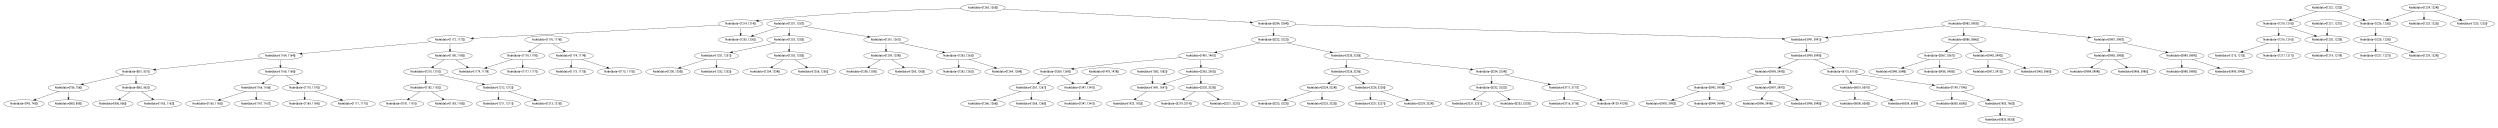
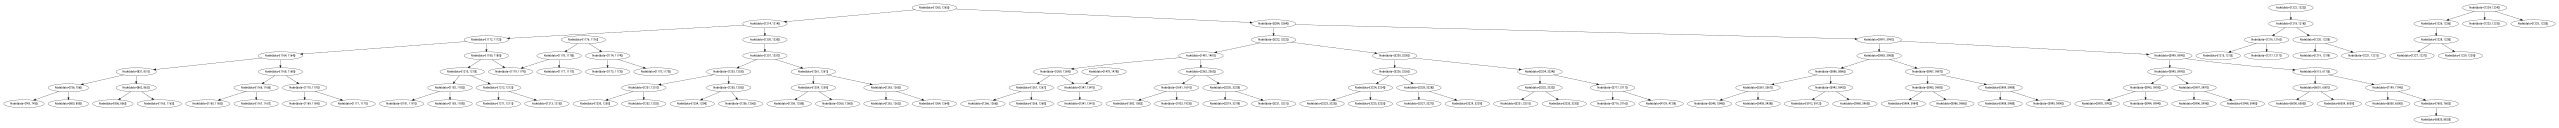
  digraph {
    fontname="Roboto Condensed"
    node [fontname="Roboto Condensed"]
    edge [fontname="Roboto Condensed"]
    n1 [label="Node{data=[1265, 1265]}"]
    n2 [label="Node{data=[1214, 1214]}"]
    n3 [label="Node{data=[5284, 5284]}"]
    n4 [label="Node{data=[1172, 1172]}"]
    n5 [label="Node{data=[1230, 1230]}"]
    n6 [label="Node{data=[3222, 3222]}"]
    n7 [label="Node{data=[5991, 5991]}"]
    n8 [label="Node{data=[1164, 1164]}"]
    n9 [label="Node{data=[1180, 1180]}"]
    n10 [label="Node{data=[1257, 1257]}"]
    n11 [label="Node{data=[831, 831]}"]
    n12 [label="Node{data=[1168, 1168]}"]
    n13 [label="Node{data=[1210, 1210]}"]
    n14 [label="Node{data=[1179, 1179]}"]
    n15 [label="Node{data=[756, 756]}"]
    n16 [label="Node{data=[862, 862]}"]
    n17 [label="Node{data=[1166, 1166]}"]
    n18 [label="Node{data=[1170, 1170]}"]
    n19 [label="Node{data=[743, 743]}"]
    n20 [label="Node{data=[800, 800]}"]
    n21 [label="Node{data=[856, 856]}"]
    n22 [label="Node{data=[1163, 1163]}"]
    n23 [label="Node{data=[1165, 1165]}"]
    n24 [label="Node{data=[1167, 1167]}"]
    n25 [label="Node{data=[1169, 1169]}"]
    n26 [label="Node{data=[1171, 1171]}"]
    n27 [label="Node{data=[1176, 1176]}"]
    n28 [label="Node{data=[1174, 1174]}"]
    n29 [label="Node{data=[1178, 1178]}"]
    n30 [label="Node{data=[1182, 1182]}"]
    n31 [label="Node{data=[1212, 1212]}"]
    n32 [label="Node{data=[1173, 1173]}"]
    n33 [label="Node{data=[1175, 1175]}"]
    n34 [label="Node{data=[1177, 1177]}"]
    n35 [label="Node{data=[1181, 1181]}"]
    n36 [label="Node{data=[1183, 1183]}"]
    n37 [label="Node{data=[1211, 1211]}"]
    n38 [label="Node{data=[1213, 1213]}"]
    n39 [label="Node{data=[1222, 1222]}"]
    n40 [label="Node{data=[1218, 1218]}"]
    n41 [label="Node{data=[1226, 1226]}"]
    n42 [label="Node{data=[1253, 1253]}"]
    n43 [label="Node{data=[1261, 1261]}"]
    n44 [label="Node{data=[1216, 1216]}"]
    n45 [label="Node{data=[1220, 1220]}"]
    n46 [label="Node{data=[1228, 1228]}"]
    n47 [label="Node{data=[1215, 1215]}"]
    n48 [label="Node{data=[1217, 1217]}"]
    n49 [label="Node{data=[1219, 1219]}"]
    n50 [label="Node{data=[1221, 1221]}"]
    n51 [label="Node{data=[1224, 1224]}"]
    n52 [label="Node{data=[1223, 1223]}"]
    n53 [label="Node{data=[1225, 1225]}"]
    n54 [label="Node{data=[1227, 1227]}"]
    n55 [label="Node{data=[1229, 1229]}"]
    n56 [label="Node{data=[1251, 1251]}"]
    n57 [label="Node{data=[1255, 1255]}"]
    n58 [label="Node{data=[1259, 1259]}"]
    n59 [label="Node{data=[1263, 1263]}"]
    n60 [label="Node{data=[1250, 1250]}"]
    n61 [label="Node{data=[1252, 1252]}"]
    n62 [label="Node{data=[1254, 1254]}"]
    n63 [label="Node{data=[1256, 1256]}"]
    n64 [label="Node{data=[1258, 1258]}"]
    n65 [label="Node{data=[1260, 1260]}"]
    n66 [label="Node{data=[1262, 1262]}"]
    n67 [label="Node{data=[1264, 1264]}"]
    n68 [label="Node{data=[1481, 1481]}"]
    n69 [label="Node{data=[3230, 3230]}"]
    n70 [label="Node{data=[5983, 5983]}"]
    n71 [label="Node{data=[5999, 5999]}"]
    n72 [label="Node{data=[1269, 1269]}"]
    n73 [label="Node{data=[2362, 2362]}"]
    n74 [label="Node{data=[3226, 3226]}"]
    n75 [label="Node{data=[3234, 3234]}"]
    n76 [label="Node{data=[1267, 1267]}"]
    n77 [label="Node{data=[1347, 1347]}"]
    n78 [label="Node{data=[1691, 1691]}"]
    n79 [label="Node{data=[3220, 3220]}"]
    n80 [label="Node{data=[1266, 1266]}"]
    n81 [label="Node{data=[1268, 1268]}"]
    n82 [label="Node{data=[1341, 1341]}"]
    n83 [label="Node{data=[1478, 1478]}"]
    n84 [label="Node{data=[1582, 1582]}"]
    n85 [label="Node{data=[1923, 1923]}"]
    n86 [label="Node{data=[3219, 3219]}"]
    n87 [label="Node{data=[3221, 3221]}"]
    n88 [label="Node{data=[3224, 3224]}"]
    n89 [label="Node{data=[3228, 3228]}"]
    n90 [label="Node{data=[3232, 3232]}"]
    n91 [label="Node{data=[3717, 3717]}"]
    n92 [label="Node{data=[3223, 3223]}"]
    n93 [label="Node{data=[3225, 3225]}"]
    n94 [label="Node{data=[3227, 3227]}"]
    n95 [label="Node{data=[3229, 3229]}"]
    n96 [label="Node{data=[3231, 3231]}"]
    n97 [label="Node{data=[3233, 3233]}"]
    n98 [label="Node{data=[3716, 3716]}"]
    n99 [label="Node{data=[4129, 4129]}"]
    n100 [label="Node{data=[5886, 5886]}"]
    n101 [label="Node{data=[5987, 5987]}"]
    n102 [label="Node{data=[5995, 5995]}"]
    n103 [label="Node{data=[6115, 6115]}"]
    n104 [label="Node{data=[5367, 5367]}"]
    n105 [label="Node{data=[5942, 5942]}"]
    n106 [label="Node{data=[5985, 5985]}"]
    n107 [label="Node{data=[5989, 5989]}"]
    n108 [label="Node{data=[5348, 5348]}"]
    n109 [label="Node{data=[5438, 5438]}"]
    n110 [label="Node{data=[5912, 5912]}"]
    n111 [label="Node{data=[5960, 5960]}"]
    n112 [label="Node{data=[5984, 5984]}"]
    n113 [label="Node{data=[5986, 5986]}"]
    n114 [label="Node{data=[5988, 5988]}"]
    n115 [label="Node{data=[5990, 5990]}"]
    n116 [label="Node{data=[5993, 5993]}"]
    n117 [label="Node{data=[5997, 5997]}"]
    n118 [label="Node{data=[6001, 6001]}"]
    n119 [label="Node{data=[7199, 7199]}"]
    n120 [label="Node{data=[5992, 5992]}"]
    n121 [label="Node{data=[5994, 5994]}"]
    n122 [label="Node{data=[5996, 5996]}"]
    n123 [label="Node{data=[5998, 5998]}"]
    n124 [label="Node{data=[6000, 6000]}"]
    n125 [label="Node{data=[6059, 6059]}"]
    n126 [label="Node{data=[6500, 6500]}"]
    n127 [label="Node{data=[7603, 7603]}"]
    n128 [label="Node{data=[8820, 8820]}"]
    n1 -> n2
    n1 -> n3
    n2 -> n4
    n2 -> n5
    n3 -> n6
    n3 -> n7
    n4 -> n8
    n4 -> n9
-   n10 -> n5
+   n5 -> n10
    n6 -> n68
    n6 -> n69
-   n70 -> n7
+   n7 -> n70
    n7 -> n71
    n8 -> n11
    n8 -> n12
    n9 -> n13
    n9 -> n14
    n10 -> n42
    n10 -> n43
    n11 -> n15
    n11 -> n16
    n12 -> n17
    n12 -> n18
    n13 -> n30
    n13 -> n31
    n15 -> n19
    n15 -> n20
    n16 -> n21
    n16 -> n22
    n17 -> n23
    n17 -> n24
    n18 -> n25
    n18 -> n26
    n27 -> n28
    n27 -> n29
    n28 -> n32
    n28 -> n33
    n29 -> n14
    n29 -> n34
    n30 -> n35
    n30 -> n36
    n31 -> n37
    n31 -> n38
    n39 -> n40
-   n39 -> n41
    n40 -> n44
    n40 -> n45
    n41 -> n46
    n42 -> n56
    n42 -> n57
    n43 -> n58
    n43 -> n59
    n44 -> n47
    n44 -> n48
    n45 -> n49
-   n50 -> n45
+   n45 -> n50
    n46 -> n54
    n46 -> n55
    n51 -> n41
    n51 -> n52
    n51 -> n53
    n56 -> n60
    n56 -> n61
    n57 -> n62
    n57 -> n63
    n58 -> n64
    n58 -> n65
    n59 -> n66
    n59 -> n67
    n68 -> n72
    n68 -> n73
    n69 -> n74
    n69 -> n75
    n70 -> n100
    n70 -> n101
    n71 -> n102
    n71 -> n103
    n72 -> n76
    n72 -> n77
    n73 -> n78
    n73 -> n79
    n74 -> n88
    n74 -> n89
    n75 -> n90
    n75 -> n91
    n76 -> n80
    n76 -> n81
    n77 -> n82
-   n84 -> n78
+   n78 -> n84
    n78 -> n85
    n79 -> n86
    n79 -> n87
    n83 -> n77
    n88 -> n92
    n88 -> n93
    n89 -> n94
    n89 -> n95
    n90 -> n96
    n90 -> n97
    n91 -> n98
    n91 -> n99
    n100 -> n104
    n100 -> n105
    n101 -> n106
    n101 -> n107
    n102 -> n116
    n102 -> n117
    n103 -> n118
    n103 -> n119
    n104 -> n108
    n104 -> n109
    n105 -> n110
    n105 -> n111
    n106 -> n112
    n106 -> n113
    n107 -> n114
    n107 -> n115
    n116 -> n120
    n116 -> n121
    n117 -> n122
    n117 -> n123
    n118 -> n124
    n118 -> n125
    n119 -> n126
    n119 -> n127
    n127 -> n128
  }
